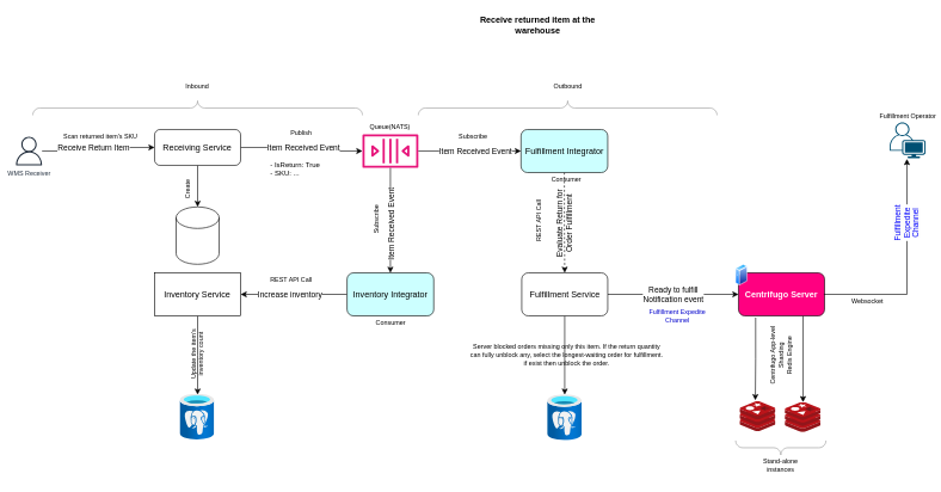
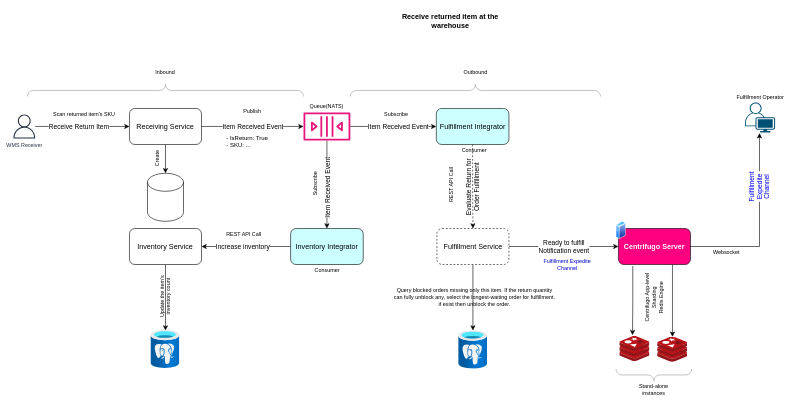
  <mxCell id="0" />
  <mxCell id="1" parent="0" />
  <mxCell id="2" value="" style="edgeStyle=orthogonalEdgeStyle;rounded=0;orthogonalLoop=1;jettySize=auto;html=1;" parent="1" source="4" target="8" edge="1"><mxGeometry relative="1" as="geometry" /></mxCell>
  <mxCell id="3" value="Receive Return Item" style="edgeLabel;html=1;align=center;verticalAlign=middle;resizable=0;points=[];" parent="2" vertex="1" connectable="0"><mxGeometry x="0.732" y="-2" relative="1" as="geometry"><mxPoint x="-64" y="-2" as="offset" /></mxGeometry></mxCell>
  <mxCell id="4" value="WMS Receiver" style="sketch=0;outlineConnect=0;fontColor=#232F3E;gradientColor=none;fillColor=#232F3D;strokeColor=none;dashed=0;verticalLabelPosition=bottom;verticalAlign=top;align=center;html=1;fontSize=9;fontStyle=0;aspect=fixed;pointerEvents=1;shape=mxgraph.aws4.user;" parent="1" vertex="1"><mxGeometry x="20" y="190" width="40" height="40" as="geometry" /></mxCell>
  <mxCell id="5" value="" style="edgeStyle=orthogonalEdgeStyle;rounded=0;orthogonalLoop=1;jettySize=auto;html=1;" parent="1" source="8" target="11" edge="1"><mxGeometry relative="1" as="geometry" /></mxCell>
  <mxCell id="6" value="Item Received Event" style="edgeLabel;html=1;align=center;verticalAlign=middle;resizable=0;points=[];" parent="5" vertex="1" connectable="0"><mxGeometry x="-0.14" y="-1" relative="1" as="geometry"><mxPoint x="12" y="-1" as="offset" /></mxGeometry></mxCell>
  <mxCell id="7" value="" style="edgeStyle=orthogonalEdgeStyle;rounded=0;orthogonalLoop=1;jettySize=auto;html=1;" parent="1" source="8" target="51" edge="1"><mxGeometry relative="1" as="geometry" /></mxCell>
- <mxCell id="8" value="Receiving Service" style="rounded=1;whiteSpace=wrap;html=1;" parent="1" vertex="1"><mxGeometry x="215.25" y="180" width="120" height="50" as="geometry" /></mxCell>
+ <mxCell id="8" value="Receiving Service" style="rounded=1;whiteSpace=wrap;html=1;" parent="1" vertex="1"><mxGeometry x="215.25" y="180" width="120" height="60" as="geometry" /></mxCell>
  <mxCell id="9" value="Scan returned item's SKU" style="text;html=1;align=center;verticalAlign=middle;whiteSpace=wrap;rounded=0;fontSize=9;" parent="1" vertex="1"><mxGeometry x="80" y="180" width="120" height="20" as="geometry" /></mxCell>
  <mxCell id="10" value="Receive returned item at the warehouse" style="text;html=1;align=center;verticalAlign=middle;whiteSpace=wrap;rounded=0;fontStyle=1" parent="1" vertex="1"><mxGeometry x="640" y="20" width="220" height="30" as="geometry" /></mxCell>
  <mxCell id="11" value="" style="sketch=0;outlineConnect=0;fontColor=#232F3E;gradientColor=none;fillColor=#E7157B;strokeColor=none;dashed=0;verticalLabelPosition=bottom;verticalAlign=top;align=center;html=1;fontSize=12;fontStyle=0;aspect=fixed;pointerEvents=1;shape=mxgraph.aws4.queue;" parent="1" vertex="1"><mxGeometry x="505.25" y="186.5" width="78" height="47" as="geometry" /></mxCell>
  <mxCell id="12" value="Publish" style="text;html=1;align=center;verticalAlign=middle;whiteSpace=wrap;rounded=0;fontSize=9;" parent="1" vertex="1"><mxGeometry x="400.25" y="170" width="40" height="30" as="geometry" /></mxCell>
  <mxCell id="13" value="- IsReturn: True&lt;br&gt;- SKU: ..." style="text;html=1;align=left;verticalAlign=middle;whiteSpace=wrap;rounded=0;fontSize=10;" parent="1" vertex="1"><mxGeometry x="375.25" y="220" width="90" height="30" as="geometry" /></mxCell>
  <mxCell id="14" value="" style="edgeStyle=orthogonalEdgeStyle;rounded=0;orthogonalLoop=1;jettySize=auto;html=1;startArrow=classic;startFill=1;endArrow=none;endFill=0;" parent="1" source="18" target="11" edge="1"><mxGeometry relative="1" as="geometry" /></mxCell>
  <mxCell id="15" value="Item Received Event" style="edgeLabel;html=1;align=center;verticalAlign=middle;resizable=0;points=[];rotation=-90;" parent="14" vertex="1" connectable="0"><mxGeometry x="-0.085" y="-2" relative="1" as="geometry"><mxPoint x="-2" as="offset" /></mxGeometry></mxCell>
  <mxCell id="16" style="edgeStyle=orthogonalEdgeStyle;rounded=0;orthogonalLoop=1;jettySize=auto;html=1;" parent="1" source="18" target="23" edge="1"><mxGeometry relative="1" as="geometry" /></mxCell>
  <mxCell id="17" value="Increase inventory" style="edgeLabel;html=1;align=center;verticalAlign=middle;resizable=0;points=[];" parent="16" vertex="1" connectable="0"><mxGeometry x="0.071" y="-1" relative="1" as="geometry"><mxPoint as="offset" /></mxGeometry></mxCell>
  <mxCell id="18" value="Inventory Integrator" style="rounded=1;whiteSpace=wrap;html=1;fillColor=#CCFFFF;" parent="1" vertex="1"><mxGeometry x="483.75" y="380" width="121" height="60" as="geometry" /></mxCell>
  <mxCell id="19" value="Subscribe" style="text;html=1;align=center;verticalAlign=middle;whiteSpace=wrap;rounded=0;fontSize=9;rotation=-90;" parent="1" vertex="1"><mxGeometry x="505.25" y="295" width="40" height="20" as="geometry" /></mxCell>
  <mxCell id="20" value="Update the item's inventory count" style="text;html=1;align=center;verticalAlign=middle;whiteSpace=wrap;rounded=0;fontSize=9;rotation=-90;" parent="1" vertex="1"><mxGeometry x="232.25" y="478" width="85" height="30" as="geometry" /></mxCell>
  <mxCell id="21" value="Consumer" style="text;html=1;align=center;verticalAlign=middle;whiteSpace=wrap;rounded=0;fontSize=9;" parent="1" vertex="1"><mxGeometry x="513.5" y="440" width="61.5" height="20" as="geometry" /></mxCell>
  <mxCell id="22" value="" style="edgeStyle=orthogonalEdgeStyle;rounded=0;orthogonalLoop=1;jettySize=auto;html=1;" parent="1" source="23" edge="1"><mxGeometry relative="1" as="geometry"><mxPoint x="275.25" y="550" as="targetPoint" /></mxGeometry></mxCell>
- <mxCell id="23" value="Inventory Service" style="whiteSpace=wrap;html=1;rounded=0;" parent="1" vertex="1"><mxGeometry x="215.25" y="380" width="120" height="60" as="geometry" /></mxCell>
+ <mxCell id="23" value="Inventory Service" style="rounded=1;whiteSpace=wrap;html=1;" parent="1" vertex="1"><mxGeometry x="215.25" y="380" width="120" height="60" as="geometry" /></mxCell>
  <mxCell id="24" value="REST API Call" style="text;html=1;align=center;verticalAlign=middle;whiteSpace=wrap;rounded=0;fontSize=9;" parent="1" vertex="1"><mxGeometry x="375.25" y="380" width="61.5" height="20" as="geometry" /></mxCell>
  <mxCell id="25" value="" style="edgeStyle=orthogonalEdgeStyle;rounded=0;orthogonalLoop=1;jettySize=auto;html=1;startArrow=classic;startFill=1;endArrow=none;endFill=0;" parent="1" source="28" target="11" edge="1"><mxGeometry relative="1" as="geometry" /></mxCell>
  <mxCell id="26" value="Item Received Event" style="edgeLabel;html=1;align=center;verticalAlign=middle;resizable=0;points=[];" parent="25" vertex="1" connectable="0"><mxGeometry x="-0.101" y="-1" relative="1" as="geometry"><mxPoint as="offset" /></mxGeometry></mxCell>
  <mxCell id="27" style="edgeStyle=orthogonalEdgeStyle;rounded=0;orthogonalLoop=1;jettySize=auto;html=1;dashed=1;" parent="1" source="28" target="39" edge="1"><mxGeometry relative="1" as="geometry" /></mxCell>
  <mxCell id="28" value="Fulfillment Integrator" style="rounded=1;whiteSpace=wrap;html=1;fillColor=#CCFFFF;" parent="1" vertex="1"><mxGeometry x="726.5" y="180" width="121" height="60" as="geometry" /></mxCell>
  <mxCell id="29" value="Subscribe" style="text;html=1;align=center;verticalAlign=middle;whiteSpace=wrap;rounded=0;fontSize=9;rotation=0;" parent="1" vertex="1"><mxGeometry x="640" y="180" width="40" height="20" as="geometry" /></mxCell>
  <mxCell id="30" value="" style="verticalLabelPosition=bottom;shadow=0;dashed=0;align=center;html=1;verticalAlign=top;strokeWidth=1;shape=mxgraph.mockup.markup.curlyBrace;whiteSpace=wrap;strokeColor=#999999;" parent="1" vertex="1"><mxGeometry x="45.25" y="140" width="460" height="20" as="geometry" /></mxCell>
  <mxCell id="31" value="Inbound" style="text;html=1;align=center;verticalAlign=middle;whiteSpace=wrap;rounded=0;fontSize=9;" parent="1" vertex="1"><mxGeometry x="245.25" y="110" width="60" height="20" as="geometry" /></mxCell>
  <mxCell id="32" value="" style="verticalLabelPosition=bottom;shadow=0;dashed=0;align=center;html=1;verticalAlign=top;strokeWidth=1;shape=mxgraph.mockup.markup.curlyBrace;whiteSpace=wrap;strokeColor=#999999;" parent="1" vertex="1"><mxGeometry x="583.25" y="140" width="416.75" height="20" as="geometry" /></mxCell>
  <mxCell id="33" value="Outbound" style="text;html=1;align=center;verticalAlign=middle;whiteSpace=wrap;rounded=0;fontSize=9;" parent="1" vertex="1"><mxGeometry x="761.62" y="110" width="60" height="20" as="geometry" /></mxCell>
  <mxCell id="34" value="Consumer" style="text;html=1;align=center;verticalAlign=middle;whiteSpace=wrap;rounded=0;fontSize=9;" parent="1" vertex="1"><mxGeometry x="758.75" y="240" width="61.5" height="20" as="geometry" /></mxCell>
  <mxCell id="35" value="Queue(NATS)" style="text;html=1;align=center;verticalAlign=middle;whiteSpace=wrap;rounded=0;fontSize=9;rotation=0;" parent="1" vertex="1"><mxGeometry x="524.25" y="166.5" width="40" height="20" as="geometry" /></mxCell>
  <mxCell id="36" style="edgeStyle=orthogonalEdgeStyle;rounded=0;orthogonalLoop=1;jettySize=auto;html=1;" parent="1" source="39" target="41" edge="1"><mxGeometry relative="1" as="geometry" /></mxCell>
  <mxCell id="37" value="Ready to fulfill &lt;br&gt;Notification event" style="edgeLabel;html=1;align=center;verticalAlign=middle;resizable=0;points=[];" parent="36" vertex="1" connectable="0"><mxGeometry x="-0.123" y="-1" relative="1" as="geometry"><mxPoint x="11" y="-1" as="offset" /></mxGeometry></mxCell>
  <mxCell id="38" value="" style="edgeStyle=orthogonalEdgeStyle;rounded=0;orthogonalLoop=1;jettySize=auto;html=1;" parent="1" source="39" edge="1"><mxGeometry relative="1" as="geometry"><mxPoint x="787.5" y="550" as="targetPoint" /></mxGeometry></mxCell>
- <mxCell id="39" value="Fulfillment Service" style="rounded=1;whiteSpace=wrap;html=1;" parent="1" vertex="1"><mxGeometry x="727.5" y="380" width="120" height="60" as="geometry" /></mxCell>
+ <mxCell id="39" value="Fulfillment Service" style="rounded=1;whiteSpace=wrap;html=1;dashed=1;" parent="1" vertex="1"><mxGeometry x="727.5" y="380" width="120" height="60" as="geometry" /></mxCell>
  <mxCell id="40" style="edgeStyle=orthogonalEdgeStyle;rounded=0;orthogonalLoop=1;jettySize=auto;html=1;exitX=0.75;exitY=1;exitDx=0;exitDy=0;" parent="1" source="41" target="58" edge="1"><mxGeometry relative="1" as="geometry" /></mxCell>
  <mxCell id="41" value="Centrifugo Server" style="rounded=1;whiteSpace=wrap;html=1;fillColor=#FF0080;fontColor=#FFFFFF;fontStyle=1" parent="1" vertex="1"><mxGeometry x="1030" y="380" width="120" height="60" as="geometry" /></mxCell>
  <mxCell id="42" value="" style="endArrow=classic;startArrow=none;html=1;rounded=0;entryX=0.48;entryY=1.02;entryDx=0;entryDy=0;entryPerimeter=0;exitX=1;exitY=0.5;exitDx=0;exitDy=0;endFill=1;startFill=0;" parent="1" target="47" edge="1"><mxGeometry width="50" height="50" relative="1" as="geometry"><mxPoint x="1149" y="410" as="sourcePoint" /><mxPoint x="1265" y="225" as="targetPoint" /><Array as="points"><mxPoint x="1265" y="410" /></Array></mxGeometry></mxCell>
  <mxCell id="43" value="&lt;span style=&quot;font-size: 11px; text-wrap-mode: wrap; background-color: rgb(251, 251, 251);&quot;&gt;Fulfillment Expedite Channel&lt;/span&gt;" style="edgeLabel;html=1;align=center;verticalAlign=middle;resizable=0;points=[];rotation=-90;fontColor=#0000FF;fontSize=11;" parent="42" vertex="1" connectable="0"><mxGeometry x="0.402" y="1" relative="1" as="geometry"><mxPoint as="offset" /></mxGeometry></mxCell>
  <mxCell id="44" value="Websocket" style="text;html=1;align=center;verticalAlign=middle;whiteSpace=wrap;rounded=0;fontSize=9;rotation=0;" parent="1" vertex="1"><mxGeometry x="1190" y="410" width="40" height="20" as="geometry" /></mxCell>
- <mxCell id="45" value="Server blocked orders missing only this item. If the return quantity can fully unblock any, select the longest-waiting order for fulfillment. if exist then unblock the order." style="text;html=1;align=center;verticalAlign=middle;whiteSpace=wrap;rounded=0;fontSize=9;" parent="1" vertex="1"><mxGeometry x="652.5" y="480" width="275" height="30" as="geometry" /></mxCell>
+ <mxCell id="45" value="Query blocked orders missing only this item. If the return quantity can fully unblock any, select the longest-waiting order for fulfillment. if exist then unblock the order." style="text;html=1;align=center;verticalAlign=middle;whiteSpace=wrap;rounded=0;fontSize=9;" parent="1" vertex="1"><mxGeometry x="652.5" y="480" width="275" height="30" as="geometry" /></mxCell>
  <mxCell id="46" value="Fulfillment Expedite Channel" style="text;html=1;align=center;verticalAlign=middle;whiteSpace=wrap;rounded=0;fontSize=9;fontColor=#0000CC;" parent="1" vertex="1"><mxGeometry x="900" y="430" width="90" height="20" as="geometry" /></mxCell>
  <mxCell id="47" value="Fulfillment Operator" style="points=[[0.35,0,0],[0.98,0.51,0],[1,0.71,0],[0.67,1,0],[0,0.795,0],[0,0.65,0]];verticalLabelPosition=top;sketch=0;html=1;verticalAlign=bottom;aspect=fixed;align=center;pointerEvents=1;shape=mxgraph.cisco19.user;fillColor=#005073;strokeColor=none;fontSize=9;horizontal=1;labelPosition=center;" parent="1" vertex="1"><mxGeometry x="1241" y="170" width="50" height="50" as="geometry" /></mxCell>
  <mxCell id="48" value="REST API Call" style="text;html=1;align=center;verticalAlign=middle;whiteSpace=wrap;rounded=0;fontSize=9;rotation=-90;" parent="1" vertex="1"><mxGeometry x="720" y="300" width="61.5" height="15" as="geometry" /></mxCell>
  <mxCell id="49" value="&lt;span style=&quot;font-size: 11px;&quot;&gt;Evaluate Return for Order Fulfillment&lt;/span&gt;" style="text;html=1;align=center;verticalAlign=middle;whiteSpace=wrap;rounded=0;rotation=-90;fontSize=11;" parent="1" vertex="1"><mxGeometry x="737" y="296" width="100.75" height="30" as="geometry" /></mxCell>
  <mxCell id="50" value="" style="image;aspect=fixed;perimeter=ellipsePerimeter;html=1;align=center;shadow=0;dashed=0;spacingTop=3;image=img/lib/active_directory/generic_server.svg;" parent="1" vertex="1"><mxGeometry x="1026" y="368" width="16.8" height="30" as="geometry" /></mxCell>
  <mxCell id="51" value="" style="shape=cylinder3;whiteSpace=wrap;html=1;boundedLbl=1;backgroundOutline=1;size=15;" parent="1" vertex="1"><mxGeometry x="245.25" y="288" width="60" height="80" as="geometry" /></mxCell>
  <mxCell id="52" value="Create" style="text;html=1;align=center;verticalAlign=middle;whiteSpace=wrap;rounded=0;fontSize=9;rotation=-90;" parent="1" vertex="1"><mxGeometry x="241" y="254" width="42.5" height="18.75" as="geometry" /></mxCell>
  <mxCell id="53" value="" style="image;sketch=0;aspect=fixed;html=1;points=[];align=center;fontSize=12;image=img/lib/mscae/Cache_Redis_Product.svg;" parent="1" vertex="1"><mxGeometry x="1032" y="559.5" width="50" height="42" as="geometry" /></mxCell>
  <mxCell id="54" style="edgeStyle=orthogonalEdgeStyle;rounded=0;orthogonalLoop=1;jettySize=auto;html=1;entryX=0.429;entryY=-0.041;entryDx=0;entryDy=0;entryPerimeter=0;exitX=0.199;exitY=1.041;exitDx=0;exitDy=0;exitPerimeter=0;" parent="1" source="41" target="53" edge="1"><mxGeometry relative="1" as="geometry" /></mxCell>
  <mxCell id="55" value="" style="image;aspect=fixed;html=1;points=[];align=center;fontSize=12;image=img/lib/azure2/databases/Azure_Database_PostgreSQL_Server.svg;" parent="1" vertex="1"><mxGeometry x="763.5" y="550" width="48" height="64" as="geometry" /></mxCell>
  <mxCell id="56" value="" style="image;aspect=fixed;html=1;points=[];align=center;fontSize=12;image=img/lib/azure2/databases/Azure_Database_PostgreSQL_Server.svg;" parent="1" vertex="1"><mxGeometry x="250.75" y="549" width="48" height="64" as="geometry" /></mxCell>
  <mxCell id="57" value="Centrifugo App-level Sharding&lt;br style=&quot;font-size: 9px;&quot;&gt;Redis Engine" style="text;html=1;align=center;verticalAlign=middle;whiteSpace=wrap;rounded=0;fontSize=9;rotation=-90;" parent="1" vertex="1"><mxGeometry x="1040" y="480" width="100" height="30" as="geometry" /></mxCell>
  <mxCell id="58" value="" style="image;sketch=0;aspect=fixed;html=1;points=[];align=center;fontSize=12;image=img/lib/mscae/Cache_Redis_Product.svg;" parent="1" vertex="1"><mxGeometry x="1095" y="560.5" width="50" height="42" as="geometry" /></mxCell>
  <mxCell id="59" value="" style="verticalLabelPosition=bottom;shadow=0;dashed=0;align=center;html=1;verticalAlign=top;strokeWidth=1;shape=mxgraph.mockup.markup.curlyBrace;whiteSpace=wrap;strokeColor=#999999;rotation=-180;" parent="1" vertex="1"><mxGeometry x="1026" y="614" width="126" height="20" as="geometry" /></mxCell>
  <mxCell id="60" value="Stand-alone instances" style="text;html=1;align=center;verticalAlign=middle;whiteSpace=wrap;rounded=0;fontSize=9;" parent="1" vertex="1"><mxGeometry x="1059" y="634" width="60" height="30" as="geometry" /></mxCell>
